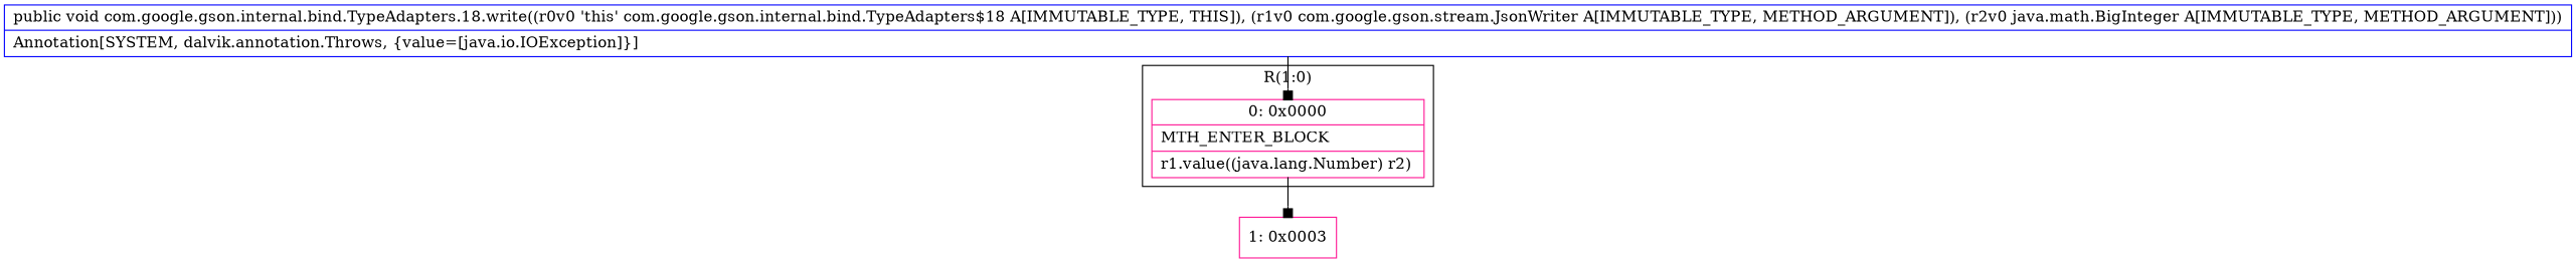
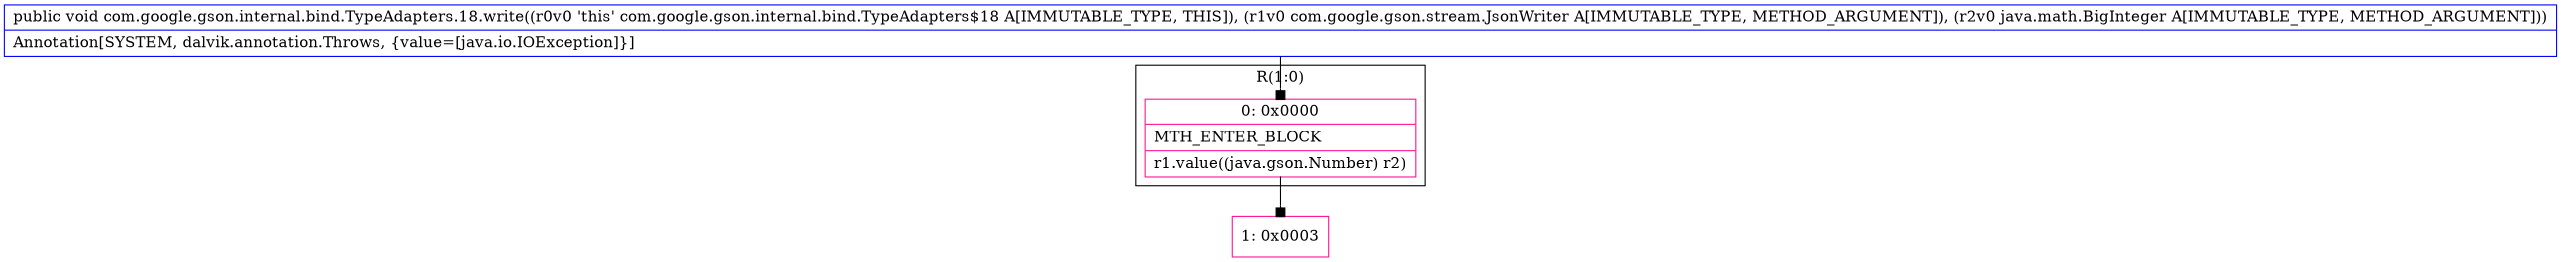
  digraph {
    node [color=deeppink shape=record]
    edge [arrowhead=box]
-   n1 [label="{0\:\ 0x0000|MTH_ENTER_BLOCK\l|r1.value((java.lang.Number) r2)\l}"]
+   n1 [label="{0\:\ 0x0000|MTH_ENTER_BLOCK\l|r1.value((java.gson.Number) r2)\l}"]
    n2 [label="{1\:\ 0x0003}"]
    n3 [label="{public void com.google.gson.internal.bind.TypeAdapters.18.write((r0v0 'this' com.google.gson.internal.bind.TypeAdapters$18 A[IMMUTABLE_TYPE, THIS]), (r1v0 com.google.gson.stream.JsonWriter A[IMMUTABLE_TYPE, METHOD_ARGUMENT]), (r2v0 java.math.BigInteger A[IMMUTABLE_TYPE, METHOD_ARGUMENT]))  | Annotation[SYSTEM, dalvik.annotation.Throws, \{value=[java.io.IOException]\}]\l}" color=blue]
    subgraph cluster_1 {
      label="R(1:0)"
      n1
    }
    n1 -> n2
    n3 -> n1
  }
